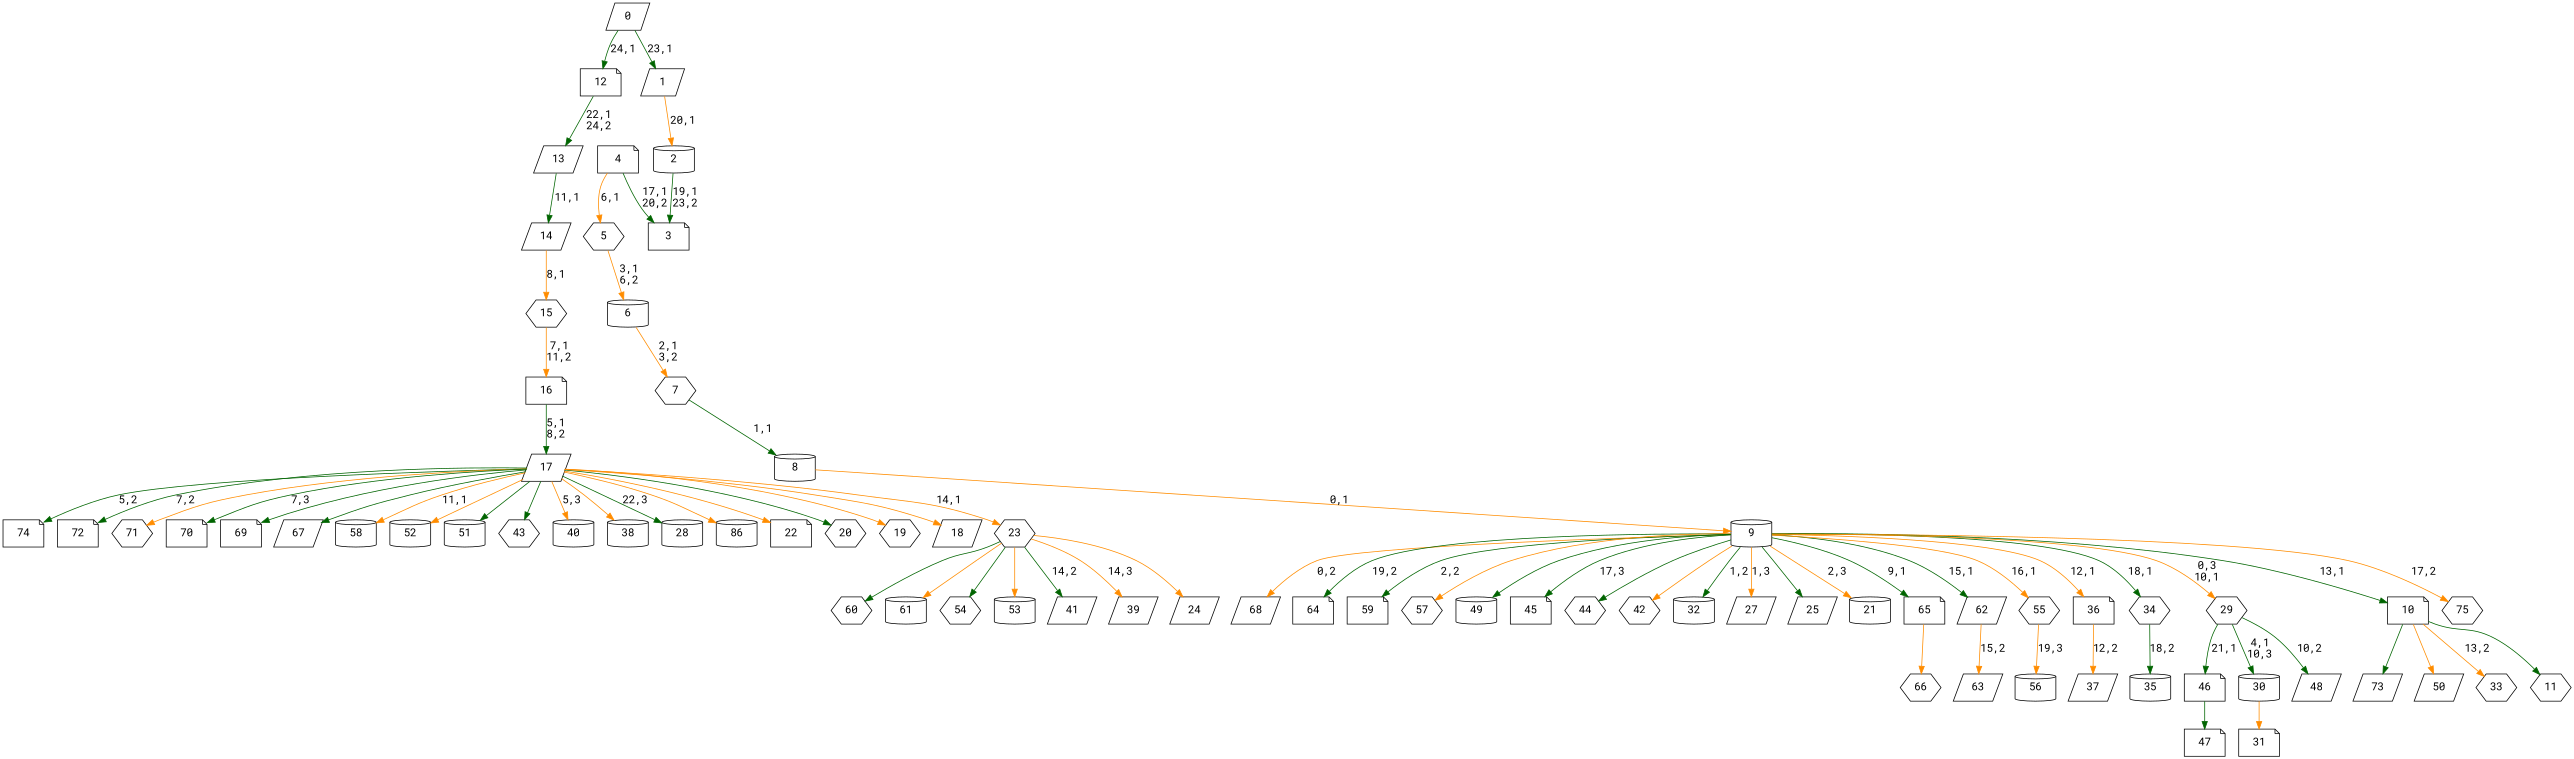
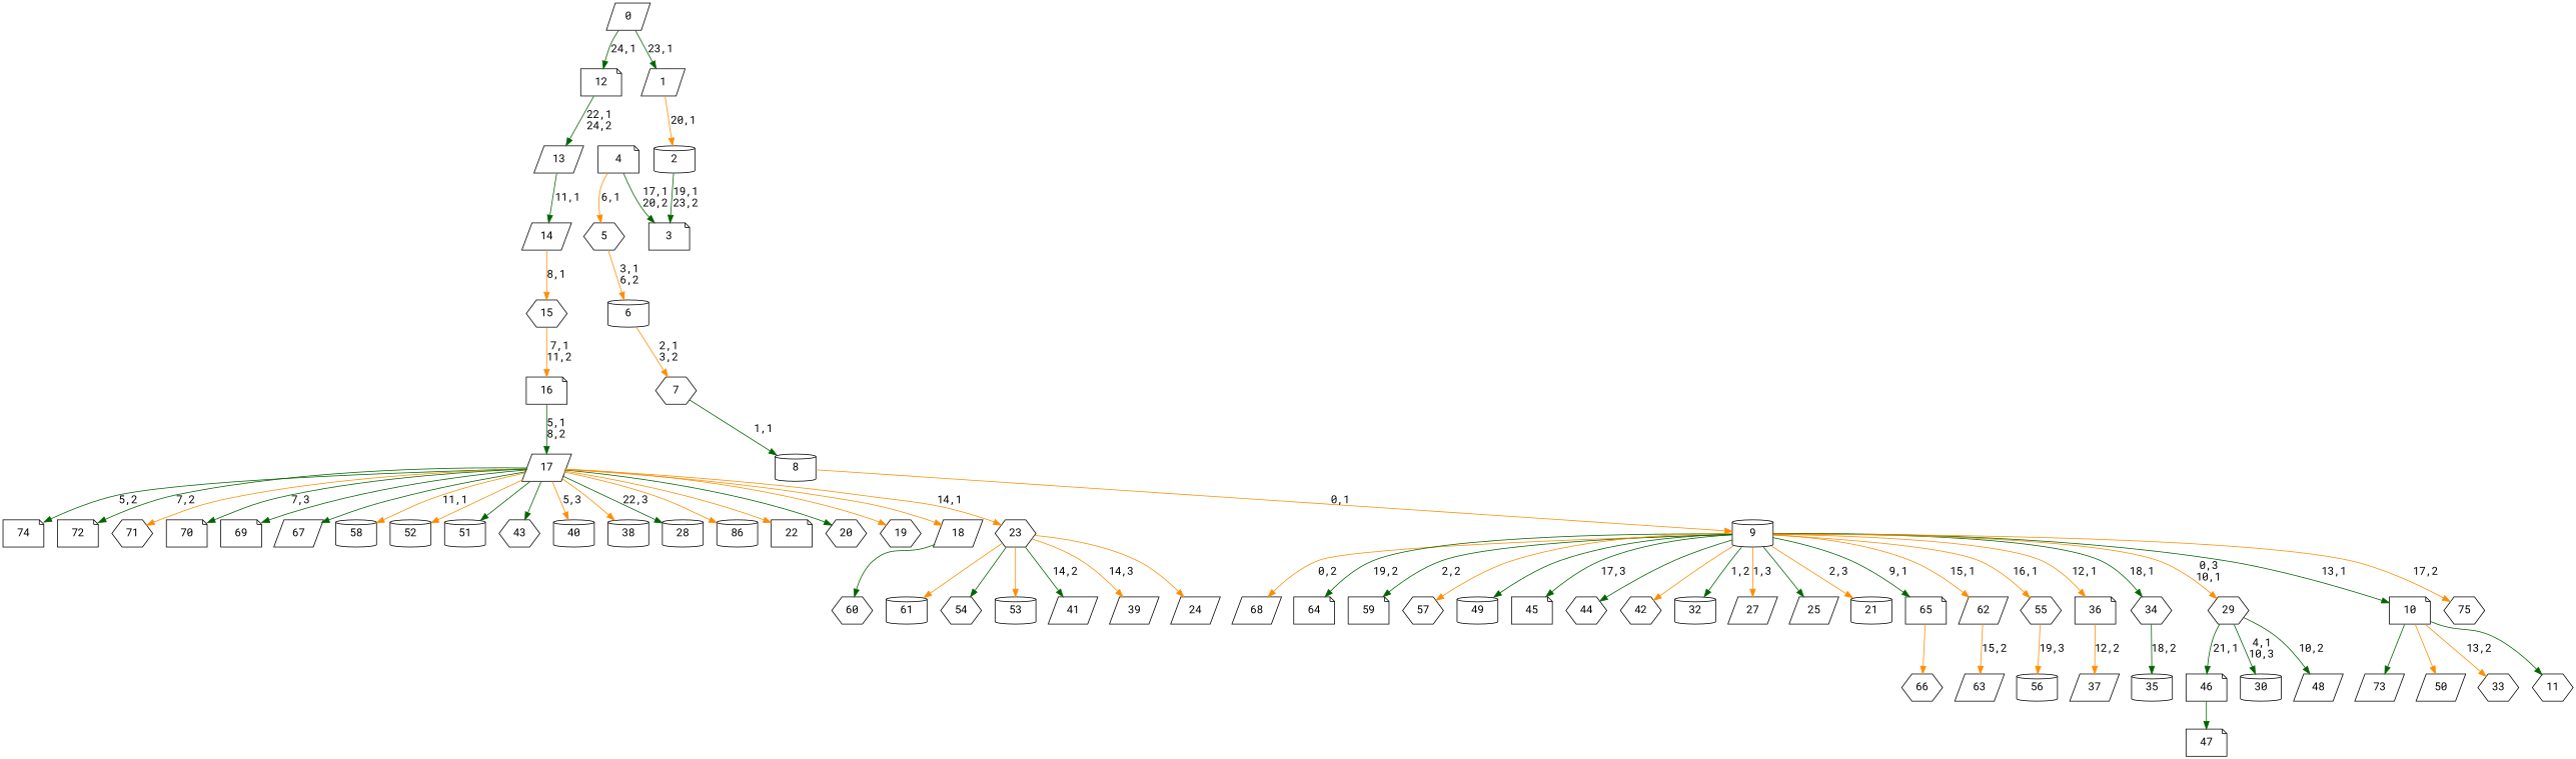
  digraph {
    fontname="Roboto Mono"
    node [fontname="Roboto Mono" shape=hexagon]
    edge [color=darkgreen fontname="Roboto Mono"]
    65 [shape=note]
    66
    62 [shape=parallelogram]
    63 [shape=parallelogram]
    56 [shape=cylinder]
    55
    46 [shape=note]
    47 [shape=note]
    36 [shape=note]
    37 [shape=parallelogram]
    35 [shape=cylinder]
    34
    30 [shape=cylinder]
-   31 [shape=note]
    29
    48 [shape=parallelogram]
    61 [shape=cylinder]
    23
    60
    54
    53 [shape=cylinder]
    41 [shape=parallelogram]
    39 [shape=parallelogram]
    24 [shape=parallelogram]
    17 [shape=parallelogram]
    74 [shape=note]
    72 [shape=note]
    71
    70 [shape=note]
    69 [shape=note]
    67 [shape=parallelogram]
    58 [shape=cylinder]
    52 [shape=cylinder]
    51 [shape=cylinder]
    43
    40 [shape=cylinder]
    38 [shape=cylinder]
    28 [shape=cylinder]
    n39 [label=86 shape=cylinder]
    22 [shape=note]
    20
    19
    18 [shape=parallelogram]
    16 [shape=note]
    15
    14 [shape=parallelogram]
    13 [shape=parallelogram]
    12 [shape=note]
    10 [shape=note]
    73 [shape=parallelogram]
    50 [shape=parallelogram]
    33
    11
    9 [shape=cylinder]
    75
    68 [shape=parallelogram]
    64 [shape=note]
    59 [shape=note]
    57
    49 [shape=cylinder]
    45 [shape=note]
    44
    42
    32 [shape=cylinder]
    27 [shape=parallelogram]
    25 [shape=parallelogram]
    21 [shape=cylinder]
    8 [shape=cylinder]
    7
    6 [shape=cylinder]
    5
    4 [shape=note]
    3 [shape=note]
    2 [shape=cylinder]
    1 [shape=parallelogram]
    0 [shape=parallelogram]
    65 -> 66 [color=darkorange]
    62 -> 63 [color=darkorange label="15,2"]
    55 -> 56 [color=darkorange label="19,3"]
    46 -> 47
    36 -> 37 [color=darkorange label="12,2"]
    34 -> 35 [label="18,2"]
-   30 -> 31 [color=darkorange]
    29 -> 46 [label="21,1"]
    29 -> 30 [label="4,1\n10,3"]
    29 -> 48 [label="10,2"]
    23 -> 61 [color=darkorange]
-   23 -> 60
+   18 -> 60
    23 -> 54
    23 -> 53 [color=darkorange]
    23 -> 41 [label="14,2"]
    23 -> 39 [color=darkorange label="14,3"]
    23 -> 24 [color=darkorange]
    17 -> 23 [color=darkorange label="14,1"]
    17 -> 74 [label="5,2"]
    17 -> 72 [label="7,2"]
    17 -> 71 [color=darkorange]
    17 -> 70 [label="7,3"]
    17 -> 69
    17 -> 67
    17 -> 58 [color=darkorange label="11,1"]
    17 -> 52 [color=darkorange]
    17 -> 51
    17 -> 43
    17 -> 40 [color=darkorange label="5,3"]
    17 -> 38 [color=darkorange]
    17 -> 28 [label="22,3"]
    17 -> n39 [color=darkorange]
    17 -> 22 [color=darkorange]
    17 -> 20
    17 -> 19 [color=darkorange]
    17 -> 18 [color=darkorange]
    16 -> 17 [label="5,1\n8,2"]
    15 -> 16 [color=darkorange label="7,1\n11,2"]
    14 -> 15 [color=darkorange label="8,1"]
    13 -> 14 [label="11,1"]
    12 -> 13 [label="22,1\n24,2"]
    10 -> 73
    10 -> 50 [color=darkorange]
    10 -> 33 [color=darkorange label="13,2"]
    10 -> 11
    9 -> 65 [label="9,1"]
-   9 -> 62 [label="15,1"]
+   9 -> 62 [color=darkorange label="15,1"]
    9 -> 55 [color=darkorange label="16,1"]
    9 -> 36 [color=darkorange label="12,1"]
    9 -> 34 [label="18,1"]
    9 -> 29 [color=darkorange label="0,3\n10,1"]
    9 -> 10 [label="13,1"]
    9 -> 75 [color=darkorange label="17,2"]
    9 -> 68 [color=darkorange label="0,2"]
    9 -> 64 [label="19,2"]
    9 -> 59 [label="2,2"]
    9 -> 57 [color=darkorange]
    9 -> 49
    9 -> 45 [label="17,3"]
    9 -> 44
    9 -> 42 [color=darkorange]
    9 -> 32 [label="1,2"]
    9 -> 27 [color=darkorange label="1,3"]
    9 -> 25
    9 -> 21 [color=darkorange label="2,3"]
    8 -> 9 [color=darkorange label="0,1"]
    7 -> 8 [label="1,1"]
    6 -> 7 [color=darkorange label="2,1\n3,2"]
    5 -> 6 [color=darkorange label="3,1\n6,2"]
    4 -> 5 [color=darkorange label="6,1"]
    4 -> 3 [label="17,1\n20,2"]
    2 -> 3 [label="19,1\n23,2"]
    1 -> 2 [color=darkorange label="20,1"]
    0 -> 12 [label="24,1"]
    0 -> 1 [label="23,1"]
  }
